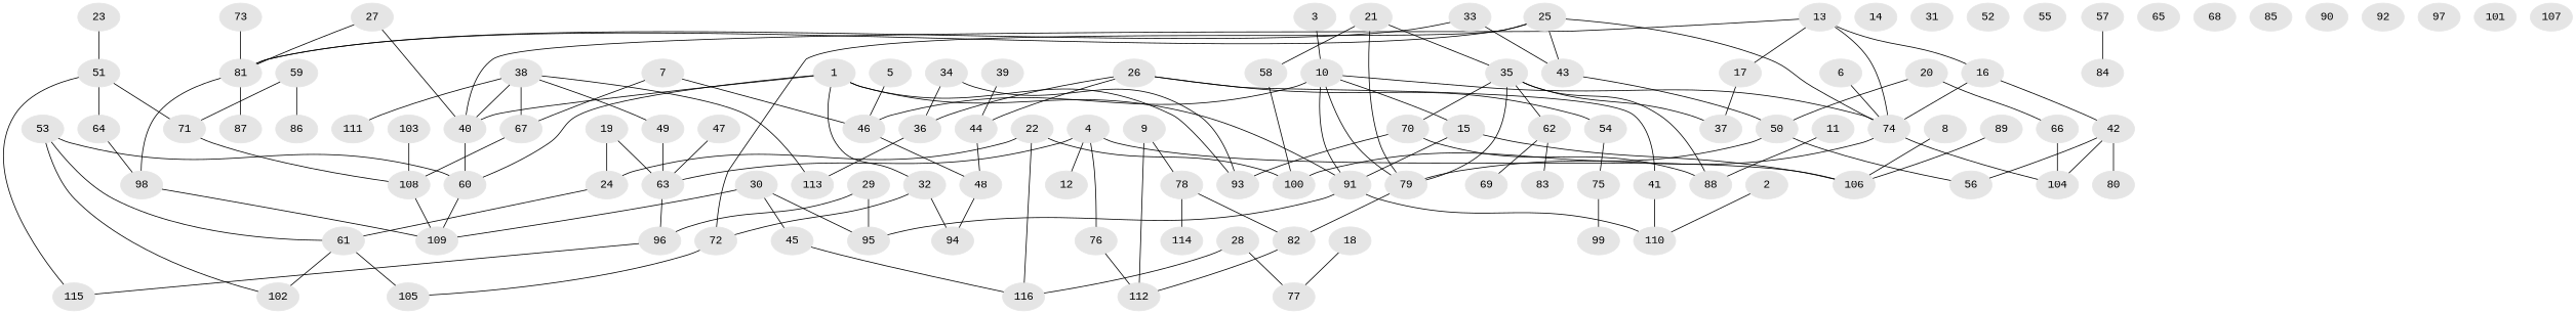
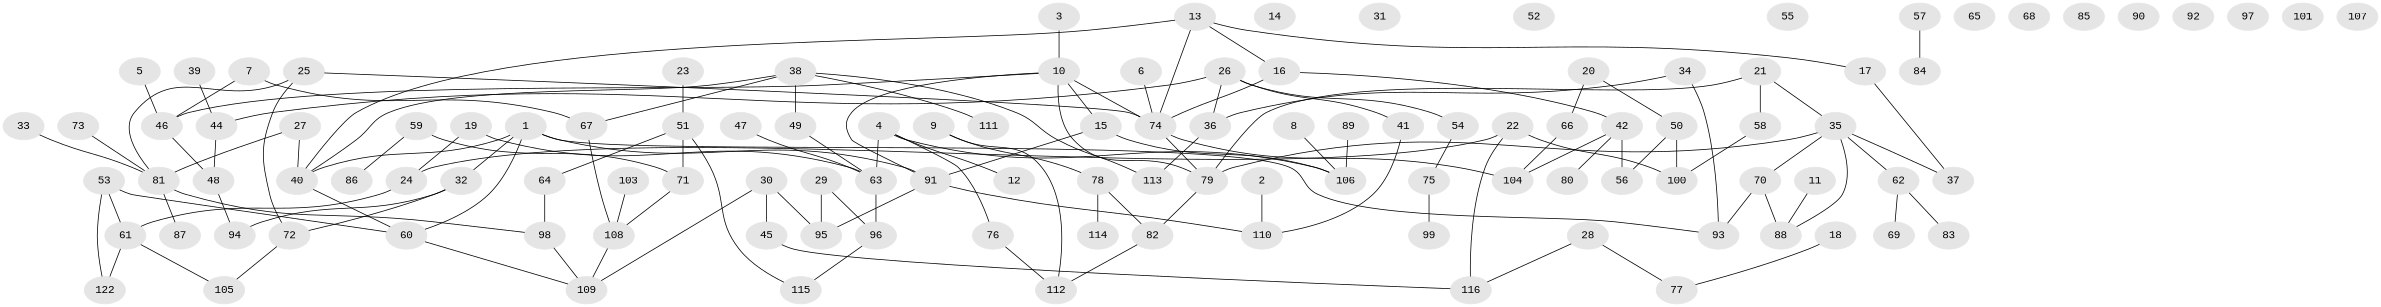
  graph {
    fontname="Liberation Mono"
    node [color=gray90 fontname="Liberation Mono" style=filled]
    edge [fontname="Liberation Mono"]
    1
    32
    40
    60
    91
    93
    72
    94
    109
    110
    95
    2
    3
    10
    46
    74
    15
    79
    4
    12
    63
    76
    106
    96
    112
    5
    48
    6
    104
    7
    67
    108
    8
    9
    78
    82
    114
    11
    88
    13
    16
    17
    42
    37
    14
    56
    80
    18
    77
    19
    24
    61
    20
    50
    66
    100
    21
    35
    58
    62
    70
    22
    116
    23
    51
    64
    71
    115
    105
-   102
+   102 [label=122]
    25
-   43
    81
    98
    87
    26
    36
    41
    44
    54
    113
    75
    27
    28
    29
    30
    45
    31
    33
    34
    69
    83
    38
    49
    111
    39
    47
    52
    53
    99
    55
    57
    84
    59
    86
    65
    68
    73
    85
    89
    90
    92
    97
    101
    103
    107
    1 -- 32
    1 -- 40
    1 -- 60
    1 -- 91
    1 -- 93
    32 -- 72
    32 -- 94
    40 -- 60
    60 -- 109
    91 -- 110
    91 -- 95
    72 -- 105
    2 -- 110
    3 -- 10
    10 -- 91
    10 -- 46
    10 -- 74
    10 -- 15
    10 -- 79
    46 -- 48
    74 -- 79
    74 -- 104
    15 -- 91
    15 -- 106
    79 -- 82
    4 -- 12
    4 -- 63
    4 -- 76
    4 -- 106
    63 -- 96
    76 -- 112
    96 -- 115
    5 -- 46
    48 -- 94
    6 -- 74
    7 -- 46
    7 -- 67
    67 -- 108
    108 -- 109
    8 -- 106
    9 -- 112
    9 -- 78
    78 -- 82
    78 -- 114
    82 -- 112
    11 -- 88
    13 -- 40
    13 -- 74
    13 -- 16
    13 -- 17
    16 -- 74
    16 -- 42
    17 -- 37
    42 -- 104
    42 -- 56
    42 -- 80
    18 -- 77
    19 -- 63
    19 -- 24
    24 -- 61
    61 -- 105
    61 -- 102
    20 -- 50
    20 -- 66
    50 -- 56
    50 -- 100
    66 -- 104
    21 -- 79
    21 -- 35
    21 -- 58
    35 -- 79
    35 -- 88
    35 -- 37
    35 -- 62
    35 -- 70
    58 -- 100
    62 -- 69
    62 -- 83
    70 -- 93
    70 -- 88
    22 -- 24
    22 -- 100
    22 -- 116
    23 -- 51
    51 -- 64
    51 -- 71
    51 -- 115
    64 -- 98
    71 -- 108
    25 -- 72
    25 -- 74
-   25 -- 43
    25 -- 81
-   43 -- 50
    81 -- 98
    81 -- 87
    98 -- 109
    26 -- 36
    26 -- 41
    26 -- 44
    26 -- 54
    36 -- 113
    41 -- 110
    44 -- 48
    54 -- 75
    75 -- 99
    27 -- 40
    27 -- 81
    28 -- 77
    28 -- 116
    29 -- 95
    29 -- 96
    30 -- 109
    30 -- 95
    30 -- 45
    45 -- 116
-   33 -- 43
    33 -- 81
    34 -- 93
    34 -- 36
    38 -- 40
    38 -- 67
    38 -- 113
    38 -- 49
    38 -- 111
    49 -- 63
    39 -- 44
    47 -- 63
    53 -- 60
    53 -- 61
    53 -- 102
    57 -- 84
    59 -- 71
    59 -- 86
    73 -- 81
    89 -- 106
    103 -- 108
  }
